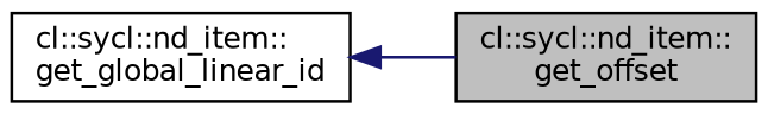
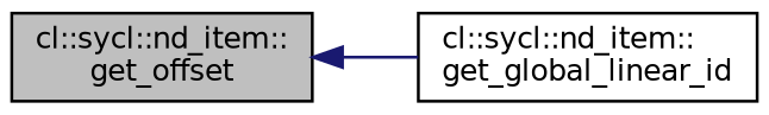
  digraph {
    rankdir=LR
    node [color=black fontname=Helvetica fontsize=10 shape=record]
    n1 [fillcolor=grey75 fontcolor=black height=0.2 label="cl::sycl::nd_item::\lget_offset" style=filled width=0.4]
    n2 [height=0.2 label="cl::sycl::nd_item::\lget_global_linear_id" width=0.4]
-   n2 -> n1 [color=midnightblue dir=back fontname=Helvetica fontsize=10 labelfontname=Helvetica labelfontsize=10 style=solid]
+   n1 -> n2 [color=midnightblue dir=back fontname=Helvetica fontsize=10 labelfontname=Helvetica labelfontsize=10 style=solid]
  }
